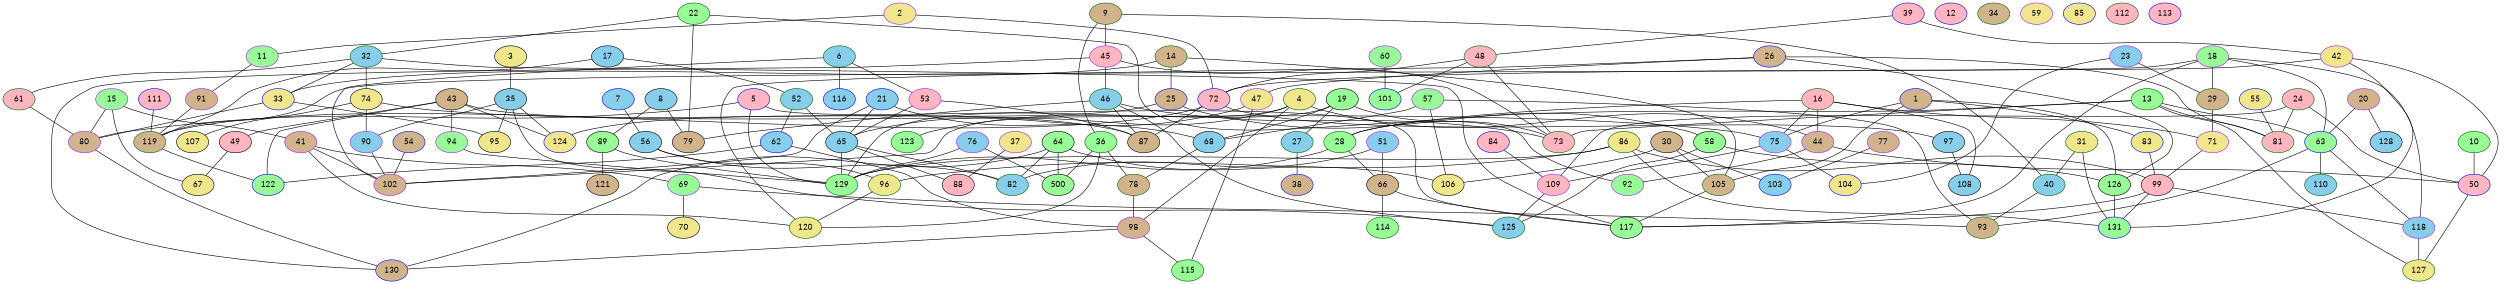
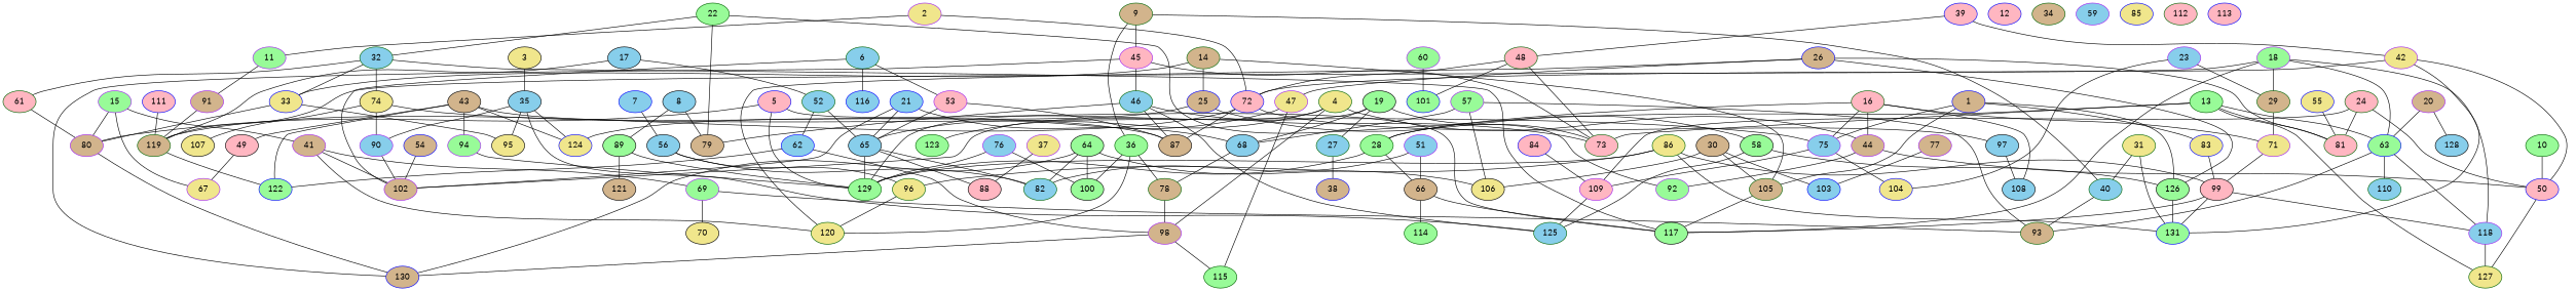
  graph {
    fontname=Lato
    node [color=darkgreen fillcolor=skyblue fontname=Lato style=filled]
    edge [fontname=Lato]
    1 [color=blue fillcolor=tan]
    75 [color=purple]
    83 [color=blue fillcolor=khaki]
    105 [fillcolor=tan]
    126 [color=black fillcolor=palegreen]
    104 [color=blue fillcolor=khaki]
    109 [color=purple fillcolor=lightpink]
    99 [color=black fillcolor=lightpink]
    117 [color=black fillcolor=palegreen]
    131 [color=blue fillcolor=palegreen]
    2 [color=purple fillcolor=khaki]
    11 [color=purple fillcolor=palegreen]
    72 [color=blue fillcolor=lightpink]
    91 [color=purple fillcolor=tan]
    119 [fillcolor=tan]
    87 [color=black fillcolor=tan]
    97 [color=black]
    3 [color=black fillcolor=khaki]
    35 [color=black]
    124 [color=blue fillcolor=khaki]
    95 [color=black fillcolor=khaki]
    90 [color=purple]
    125
    4 [fillcolor=khaki]
    44 [color=purple fillcolor=tan]
    98 [color=purple fillcolor=tan]
    123 [fillcolor=palegreen]
    129 [fillcolor=palegreen]
    50 [color=blue fillcolor=lightpink]
    92 [color=purple fillcolor=palegreen]
    130 [color=blue fillcolor=tan]
    115 [fillcolor=palegreen]
    5 [color=blue fillcolor=lightpink]
    80 [color=purple fillcolor=tan]
    53 [color=purple fillcolor=lightpink]
    6
    102 [color=purple fillcolor=tan]
    116 [color=blue]
    65 [color=black]
    7 [color=blue]
    56 [color=black]
    82
    96 [fillcolor=khaki]
    8 [color=black]
    79 [color=black fillcolor=tan]
    89 [color=black fillcolor=palegreen]
    121 [color=black fillcolor=tan]
    9 [fillcolor=tan]
    36 [fillcolor=palegreen]
    40
    45 [color=purple fillcolor=lightpink]
    120 [fillcolor=khaki]
    78 [fillcolor=tan]
-   100 [color=black fillcolor=palegreen label=500]
+   100 [color=black fillcolor=palegreen]
    93 [fillcolor=tan]
    73 [fillcolor=lightpink]
    46
    10 [fillcolor=palegreen]
    127 [fillcolor=khaki]
    12 [color=blue fillcolor=lightpink]
    13 [fillcolor=palegreen]
    28 [fillcolor=palegreen]
    63 [color=blue fillcolor=palegreen]
    81 [fillcolor=lightpink]
    66 [color=black fillcolor=tan]
    118 [color=purple]
    110
    14 [fillcolor=tan]
    25 [color=blue fillcolor=tan]
    33 [color=blue fillcolor=khaki]
    58 [color=black fillcolor=palegreen]
    15 [color=purple fillcolor=palegreen]
    41 [color=purple fillcolor=tan]
-   67 [color=black fillcolor=khaki]
+   67 [color=purple fillcolor=khaki]
    69 [color=purple fillcolor=palegreen]
    16 [fillcolor=lightpink]
    71 [color=purple fillcolor=khaki]
    108 [color=black]
    17 [color=black]
    52
    62 [color=blue]
    122 [color=blue fillcolor=palegreen]
    18 [color=purple fillcolor=palegreen]
    29 [fillcolor=tan]
    19 [color=black fillcolor=palegreen]
    27
    68 [color=black]
    38 [color=blue fillcolor=tan]
    20 [color=purple fillcolor=tan]
    128 [color=black]
    21 [color=blue]
    88 [color=black fillcolor=lightpink]
    22 [fillcolor=palegreen]
    32
    61 [fillcolor=lightpink]
    74 [color=black fillcolor=khaki]
    23 [color=purple]
    24 [fillcolor=lightpink]
    26 [color=blue fillcolor=tan]
    47 [color=purple fillcolor=khaki]
    114 [fillcolor=palegreen]
    30 [color=black fillcolor=tan]
    103 [color=blue]
    106 [color=black fillcolor=khaki]
    31 [fillcolor=khaki]
    107 [color=black fillcolor=khaki]
    34 [fillcolor=tan]
    37 [color=purple fillcolor=khaki]
    39 [color=blue fillcolor=lightpink]
    42 [color=purple fillcolor=khaki]
    48 [fillcolor=lightpink]
    101 [color=blue fillcolor=palegreen]
    70 [color=black fillcolor=khaki]
    43 [color=black fillcolor=tan]
    49 [color=black fillcolor=lightpink]
    94 [color=purple fillcolor=palegreen]
    51 [color=purple]
    54 [color=blue fillcolor=tan]
    55 [color=blue fillcolor=khaki]
    57 [color=purple fillcolor=palegreen]
-   59 [color=purple fillcolor=khaki]
+   59 [color=purple]
    60 [color=purple fillcolor=palegreen]
    64 [color=black fillcolor=palegreen]
    76 [color=purple]
    77 [color=purple fillcolor=tan]
    84 [color=blue fillcolor=lightpink]
    85 [color=blue fillcolor=khaki]
    86 [fillcolor=khaki]
    111 [color=blue fillcolor=lightpink]
    112 [fillcolor=lightpink]
    113 [color=blue fillcolor=lightpink]
    1 -- 75
    1 -- 83
    1 -- 105
    1 -- 126
    75 -- 104
    75 -- 109
    83 -- 99
    105 -- 117
    126 -- 131
    109 -- 125
    99 -- 117
    99 -- 131
    99 -- 118
    2 -- 11
    2 -- 72
    11 -- 91
    72 -- 119
    72 -- 87
    72 -- 97
    91 -- 119
    119 -- 122
    97 -- 108
    3 -- 35
    35 -- 124
    35 -- 95
    35 -- 90
    35 -- 125
    90 -- 102
    4 -- 44
    4 -- 98
    4 -- 123
    4 -- 129
    44 -- 50
    44 -- 92
    98 -- 130
    98 -- 115
    50 -- 127
    5 -- 117
    5 -- 129
    5 -- 80
    80 -- 130
    53 -- 87
    53 -- 65
    6 -- 53
    6 -- 102
    6 -- 116
    65 -- 129
    65 -- 82
    65 -- 88
    7 -- 56
    56 -- 82
    56 -- 96
    96 -- 120
    8 -- 79
    8 -- 89
    89 -- 129
    89 -- 121
    9 -- 36
    9 -- 40
    9 -- 45
    36 -- 120
    36 -- 78
    36 -- 100
    40 -- 93
    45 -- 130
    45 -- 73
    45 -- 46
    78 -- 98
    46 -- 87
    46 -- 125
    46 -- 79
    46 -- 73
    10 -- 50
    13 -- 73
    13 -- 127
    13 -- 28
    13 -- 63
    13 -- 81
    28 -- 129
    28 -- 66
    63 -- 93
    63 -- 118
    63 -- 110
    66 -- 117
    66 -- 114
    118 -- 127
    14 -- 105
    14 -- 25
    14 -- 33
    25 -- 124
    25 -- 58
    33 -- 95
    33 -- 80
    58 -- 126
    58 -- 125
    15 -- 80
    15 -- 41
    15 -- 67
    41 -- 102
    41 -- 120
    41 -- 69
    69 -- 93
    69 -- 70
    16 -- 75
    16 -- 44
    16 -- 28
    16 -- 71
    16 -- 108
    71 -- 99
    17 -- 119
    17 -- 52
    52 -- 65
    52 -- 62
    62 -- 98
    62 -- 122
    18 -- 117
    18 -- 119
    18 -- 63
    18 -- 118
    18 -- 29
    29 -- 71
    19 -- 102
    19 -- 73
    19 -- 27
    19 -- 68
    27 -- 38
    68 -- 78
    20 -- 63
    20 -- 128
    21 -- 102
    21 -- 65
    21 -- 68
    22 -- 92
    22 -- 79
    22 -- 32
    32 -- 117
    32 -- 33
    32 -- 61
    32 -- 74
    61 -- 80
    74 -- 75
    74 -- 90
    74 -- 107
    23 -- 104
    23 -- 29
    24 -- 109
    24 -- 50
    24 -- 81
    26 -- 126
    26 -- 120
    26 -- 81
    26 -- 47
    47 -- 115
    47 -- 65
    30 -- 105
    30 -- 103
    30 -- 106
    31 -- 131
    31 -- 40
    37 -- 88
    39 -- 42
    39 -- 48
    42 -- 131
    42 -- 72
    42 -- 50
    48 -- 72
    48 -- 73
    48 -- 101
    43 -- 87
    43 -- 124
    43 -- 122
    43 -- 49
    43 -- 94
    49 -- 67
    94 -- 129
    51 -- 82
    51 -- 66
    54 -- 102
    55 -- 81
    57 -- 93
    57 -- 68
    57 -- 106
    60 -- 101
    64 -- 130
    64 -- 82
    64 -- 100
    64 -- 106
    76 -- 129
    76 -- 100
    77 -- 103
    84 -- 109
    86 -- 99
    86 -- 131
    86 -- 129
    86 -- 96
    111 -- 119
  }
